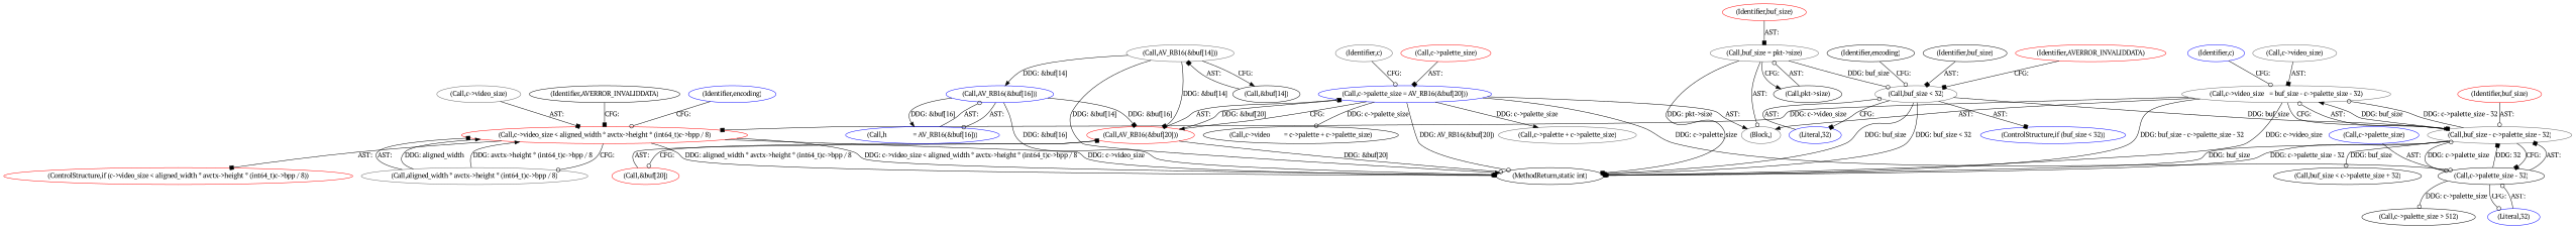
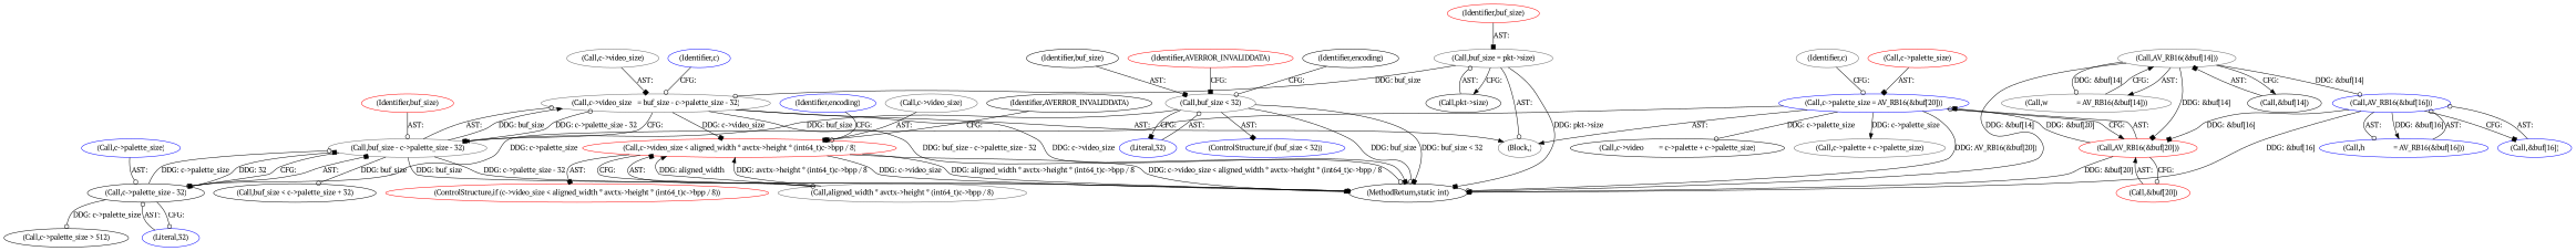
  digraph {
    fontname="PT Serif"
    node [color=gray40 fontname="PT Serif"]
    edge [arrowhead=odot fontname="PT Serif"]
    n1 [label="(Call,c->video_size   = buf_size - c->palette_size - 32)"]
    n2 [label="(Call,buf_size - c->palette_size - 32)"]
    n3 [color=red label="(Call,c->video_size < aligned_width * avctx->height * (int64_t)c->bpp / 8)"]
    n4 [label="(Block,)"]
    n5 [color=black label="(MethodReturn,static int)"]
    n6 [color=black label="(Call,c->palette_size - 32)"]
    n7 [color=black label="(Call,buf_size < c->palette_size + 32)"]
    n8 [label="(Call,aligned_width * avctx->height * (int64_t)c->bpp / 8)"]
    n9 [color=red label="(ControlStructure,if (c->video_size < aligned_width * avctx->height * (int64_t)c->bpp / 8))"]
    n10 [color=black label="(Call,c->palette_size > 512)"]
    n11 [color=blue label="(Literal,32)"]
    n12 [label="(Call,buf_size < 32)"]
    n13 [color=blue label="(ControlStructure,if (buf_size < 32))"]
    n14 [color=blue label="(Literal,32)"]
    n15 [label="(Call,buf_size = pkt->size)"]
    n16 [color=black label="(Call,pkt->size)"]
    n17 [color=blue label="(Call,c->palette_size = AV_RB16(&buf[20]))"]
    n18 [color=red label="(Call,AV_RB16(&buf[20]))"]
    n19 [color=black label="(Call,c->video        = c->palette + c->palette_size)"]
    n20 [label="(Call,c->palette + c->palette_size)"]
    n21 [color=red label="(Call,&buf[20])"]
    n22 [color=blue label="(Call,AV_RB16(&buf[16]))"]
    n23 [color=blue label="(Call,h               = AV_RB16(&buf[16]))"]
+   n24 [color=blue label="(Call,&buf[16])"]
    n25 [label="(Call,AV_RB16(&buf[14]))"]
    n26 [color=black label="(Call,&buf[14])"]
+   n27 [label="(Call,w               = AV_RB16(&buf[14]))"]
    n28 [color=black label="(Identifier,encoding)"]
    n29 [label="(Call,c->video_size)"]
    n30 [color=red label="(Identifier,buf_size)"]
    n31 [color=blue label="(Identifier,c)"]
    n32 [label="(Call,c->video_size)"]
    n33 [color=black label="(Identifier,AVERROR_INVALIDDATA)"]
    n34 [color=black label="(Identifier,buf_size)"]
    n35 [color=red label="(Identifier,buf_size)"]
    n36 [label="(Identifier,c)"]
    n37 [color=red label="(Call,c->palette_size)"]
    n38 [color=blue label="(Call,c->palette_size)"]
    n39 [color=blue label="(Identifier,encoding)"]
    n40 [color=red label="(Identifier,AVERROR_INVALIDDATA)"]
    n1 -> n2 [arrowhead=normal label="CFG: "]
    n1 -> n3 [arrowhead=box label="DDG: c->video_size"]
    n1 -> n4 [arrowhead=normal label="AST: "]
    n1 -> n5 [label="DDG: buf_size - c->palette_size - 32"]
    n1 -> n5 [arrowhead=box label="DDG: c->video_size"]
    n2 -> n1 [label="AST: "]
    n2 -> n1 [arrowhead=normal label="DDG: buf_size"]
    n2 -> n1 [label="DDG: c->palette_size - 32"]
    n2 -> n5 [label="DDG: c->palette_size - 32"]
    n2 -> n5 [arrowhead=normal label="DDG: buf_size"]
    n2 -> n6 [arrowhead=box label="CFG: "]
    n2 -> n7 [label="DDG: buf_size"]
    n3 -> n5 [arrowhead=normal label="DDG: c->video_size < aligned_width * avctx->height * (int64_t)c->bpp / 8"]
    n3 -> n5 [arrowhead=box label="DDG: c->video_size"]
    n3 -> n5 [label="DDG: aligned_width * avctx->height * (int64_t)c->bpp / 8"]
    n3 -> n8 [label="CFG: "]
    n3 -> n9 [arrowhead=box label="AST: "]
    n6 -> n2 [arrowhead=box label="AST: "]
    n6 -> n2 [label="DDG: c->palette_size"]
    n6 -> n2 [arrowhead=box label="DDG: 32"]
    n6 -> n10 [label="DDG: c->palette_size"]
    n6 -> n11 [label="CFG: "]
    n8 -> n3 [arrowhead=box label="AST: "]
    n8 -> n3 [arrowhead=normal label="DDG: aligned_width"]
    n8 -> n3 [arrowhead=normal label="DDG: avctx->height * (int64_t)c->bpp / 8"]
    n11 -> n6 [label="AST: "]
    n12 -> n2 [arrowhead=box label="DDG: buf_size"]
    n12 -> n5 [label="DDG: buf_size"]
    n12 -> n5 [arrowhead=box label="DDG: buf_size < 32"]
    n12 -> n13 [arrowhead=box label="AST: "]
    n12 -> n14 [arrowhead=box label="CFG: "]
    n14 -> n12 [label="AST: "]
    n15 -> n4 [label="AST: "]
    n15 -> n5 [arrowhead=box label="DDG: pkt->size"]
-   n15 -> n12 [label="DDG: buf_size"]
+   n15 -> n1 [label="DDG: buf_size"]
    n15 -> n16 [arrowhead=normal label="CFG: "]
    n16 -> n15 [label="AST: "]
    n17 -> n4 [arrowhead=normal label="AST: "]
    n17 -> n5 [label="DDG: AV_RB16(&buf[20])"]
    n17 -> n6 [label="DDG: c->palette_size"]
    n17 -> n18 [arrowhead=normal label="CFG: "]
    n17 -> n19 [label="DDG: c->palette_size"]
    n17 -> n20 [arrowhead=normal label="DDG: c->palette_size"]
    n18 -> n5 [label="DDG: &buf[20]"]
    n18 -> n17 [label="AST: "]
    n18 -> n17 [arrowhead=box label="DDG: &buf[20]"]
    n18 -> n21 [label="CFG: "]
-   n21 -> n18 [arrowhead=box label="AST: "]
+   n21 -> n18 [arrowhead=normal label="AST: "]
    n22 -> n5 [arrowhead=box label="DDG: &buf[16]"]
    n22 -> n18 [arrowhead=box label="DDG: &buf[16]"]
    n22 -> n23 [label="AST: "]
    n22 -> n23 [arrowhead=normal label="DDG: &buf[16]"]
+   n22 -> n24 [arrowhead=box label="CFG: "]
    n23 -> n22 [label="AST: "]
+   n24 -> n22 [label="AST: "]
    n25 -> n5 [arrowhead=normal label="DDG: &buf[14]"]
    n25 -> n18 [arrowhead=box label="DDG: &buf[14]"]
-   n25 -> n22 [arrowhead=normal label="DDG: &buf[14]"]
+   n25 -> n22 [label="DDG: &buf[14]"]
    n25 -> n26 [arrowhead=normal label="CFG: "]
+   n25 -> n27 [arrowhead=normal label="AST: "]
+   n25 -> n27 [label="DDG: &buf[14]"]
    n26 -> n25 [arrowhead=box label="AST: "]
+   n27 -> n25 [arrowhead=normal label="CFG: "]
    n28 -> n12 [label="CFG: "]
    n29 -> n3 [arrowhead=box label="AST: "]
    n30 -> n2 [label="AST: "]
    n31 -> n1 [label="CFG: "]
    n32 -> n1 [arrowhead=box label="AST: "]
    n33 -> n3 [arrowhead=box label="CFG: "]
    n34 -> n12 [arrowhead=box label="AST: "]
    n35 -> n15 [arrowhead=box label="AST: "]
    n36 -> n17 [label="CFG: "]
    n37 -> n17 [arrowhead=box label="AST: "]
    n38 -> n6 [label="AST: "]
    n39 -> n3 [label="CFG: "]
    n40 -> n12 [arrowhead=box label="CFG: "]
  }
